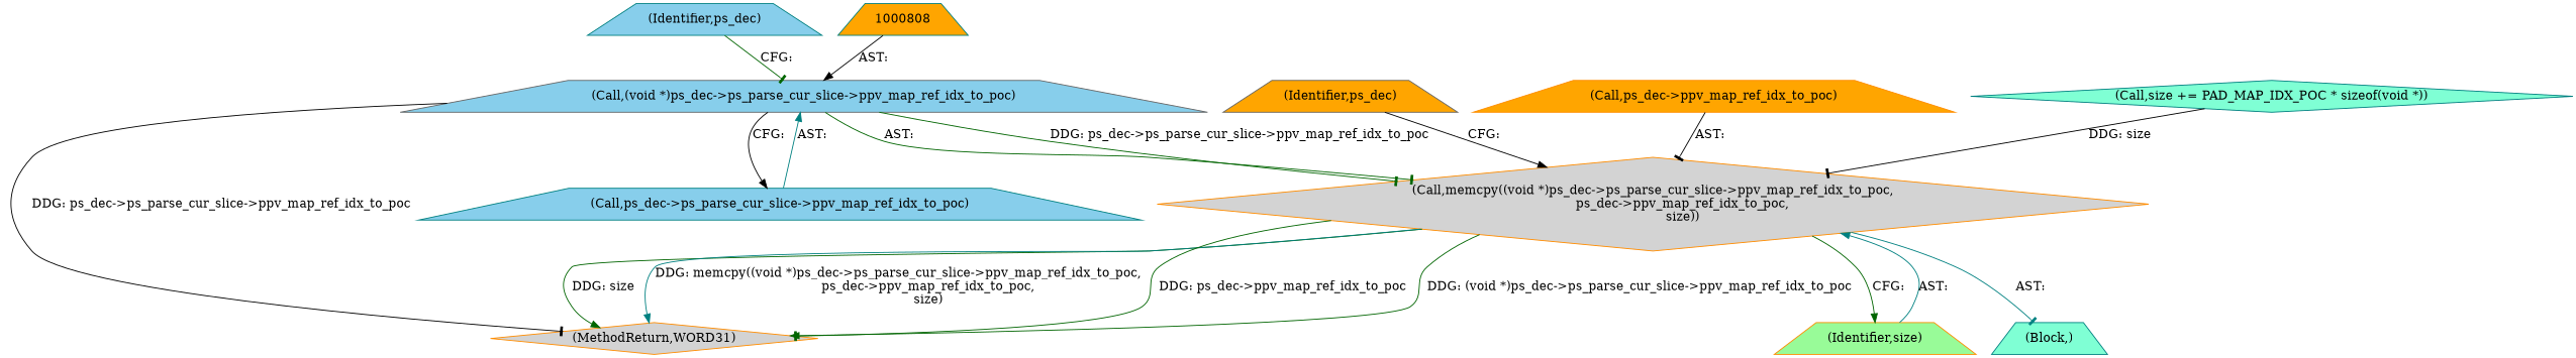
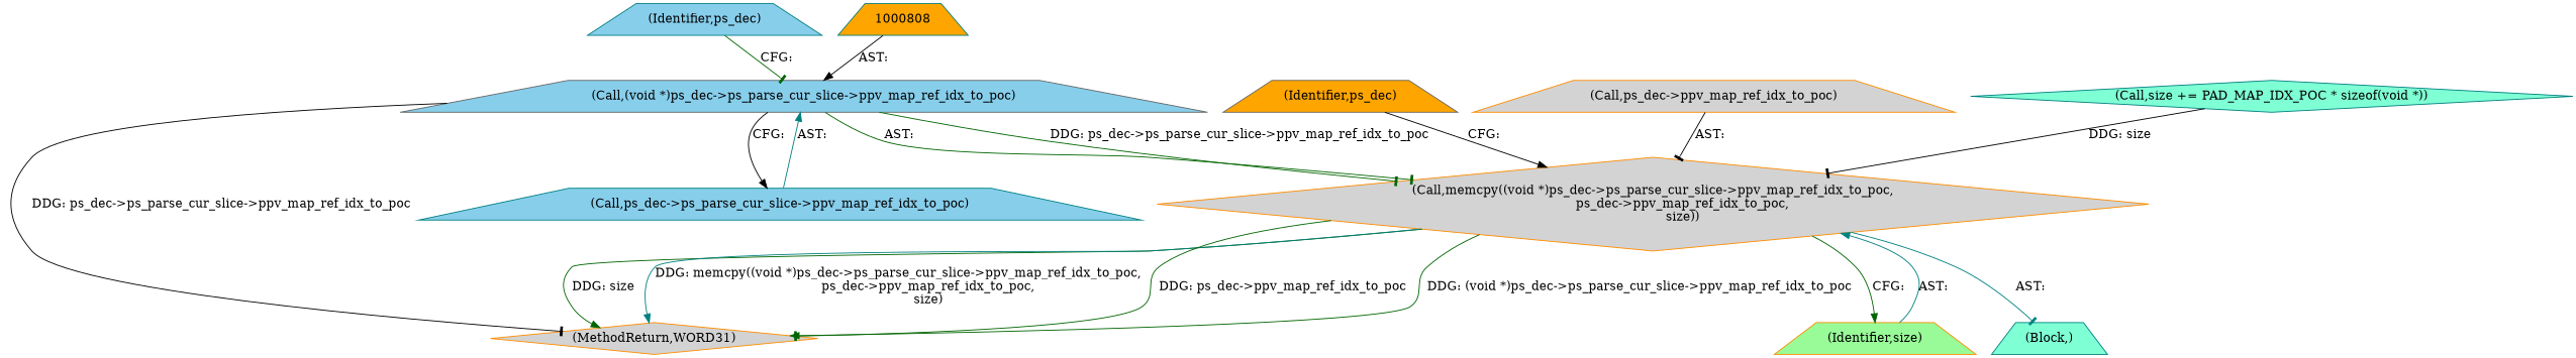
  digraph {
    node [color=teal fillcolor=skyblue shape=trapezium style=filled]
    edge [arrowhead=normal color=darkgreen]
    n1 [color=gray40 label="(Call,(void *)ps_dec->ps_parse_cur_slice->ppv_map_ref_idx_to_poc)"]
    n2 [color=darkorange fillcolor=lightgrey label="(Call,memcpy((void *)ps_dec->ps_parse_cur_slice->ppv_map_ref_idx_to_poc,\n               ps_dec->ppv_map_ref_idx_to_poc,\n               size))" shape=diamond]
    n3 [color=darkorange fillcolor=lightgrey label="(MethodReturn,WORD31)" shape=diamond]
    n4 [label="(Call,ps_dec->ps_parse_cur_slice->ppv_map_ref_idx_to_poc)"]
    n5 [color=darkorange fillcolor=palegreen label="(Identifier,size)"]
    n6 [fillcolor=aquamarine label="(Block,)"]
    n7 [color=gray40 fillcolor=orange label="(Identifier,ps_dec)"]
-   n8 [color=darkorange fillcolor=orange label="(Call,ps_dec->ppv_map_ref_idx_to_poc)"]
+   n8 [color=darkorange fillcolor=lightgrey label="(Call,ps_dec->ppv_map_ref_idx_to_poc)"]
    n9 [fillcolor=aquamarine label="(Call,size += PAD_MAP_IDX_POC * sizeof(void *))" shape=diamond]
    n10 [label="(Identifier,ps_dec)"]
    1000808 [fillcolor=orange]
    n1 -> n2 [arrowhead=tee label="AST: "]
    n1 -> n2 [arrowhead=tee label="DDG: ps_dec->ps_parse_cur_slice->ppv_map_ref_idx_to_poc"]
    n1 -> n3 [arrowhead=tee color=black label="DDG: ps_dec->ps_parse_cur_slice->ppv_map_ref_idx_to_poc"]
    n1 -> n4 [color=black label="CFG: "]
    n2 -> n3 [label="DDG: (void *)ps_dec->ps_parse_cur_slice->ppv_map_ref_idx_to_poc"]
    n2 -> n3 [label="DDG: size"]
    n2 -> n3 [color=teal label="DDG: memcpy((void *)ps_dec->ps_parse_cur_slice->ppv_map_ref_idx_to_poc,\n               ps_dec->ppv_map_ref_idx_to_poc,\n               size)"]
    n2 -> n3 [arrowhead=tee label="DDG: ps_dec->ppv_map_ref_idx_to_poc"]
    n2 -> n5 [label="CFG: "]
    n2 -> n6 [arrowhead=tee color=teal label="AST: "]
    n4 -> n1 [color=teal label="AST: "]
    n5 -> n2 [color=teal label="AST: "]
    n7 -> n2 [color=black label="CFG: "]
    n8 -> n2 [arrowhead=tee color=black label="AST: "]
    n9 -> n2 [arrowhead=tee color=black label="DDG: size"]
    n10 -> n1 [arrowhead=tee label="CFG: "]
    1000808 -> n1 [color=black label="AST: "]
  }
